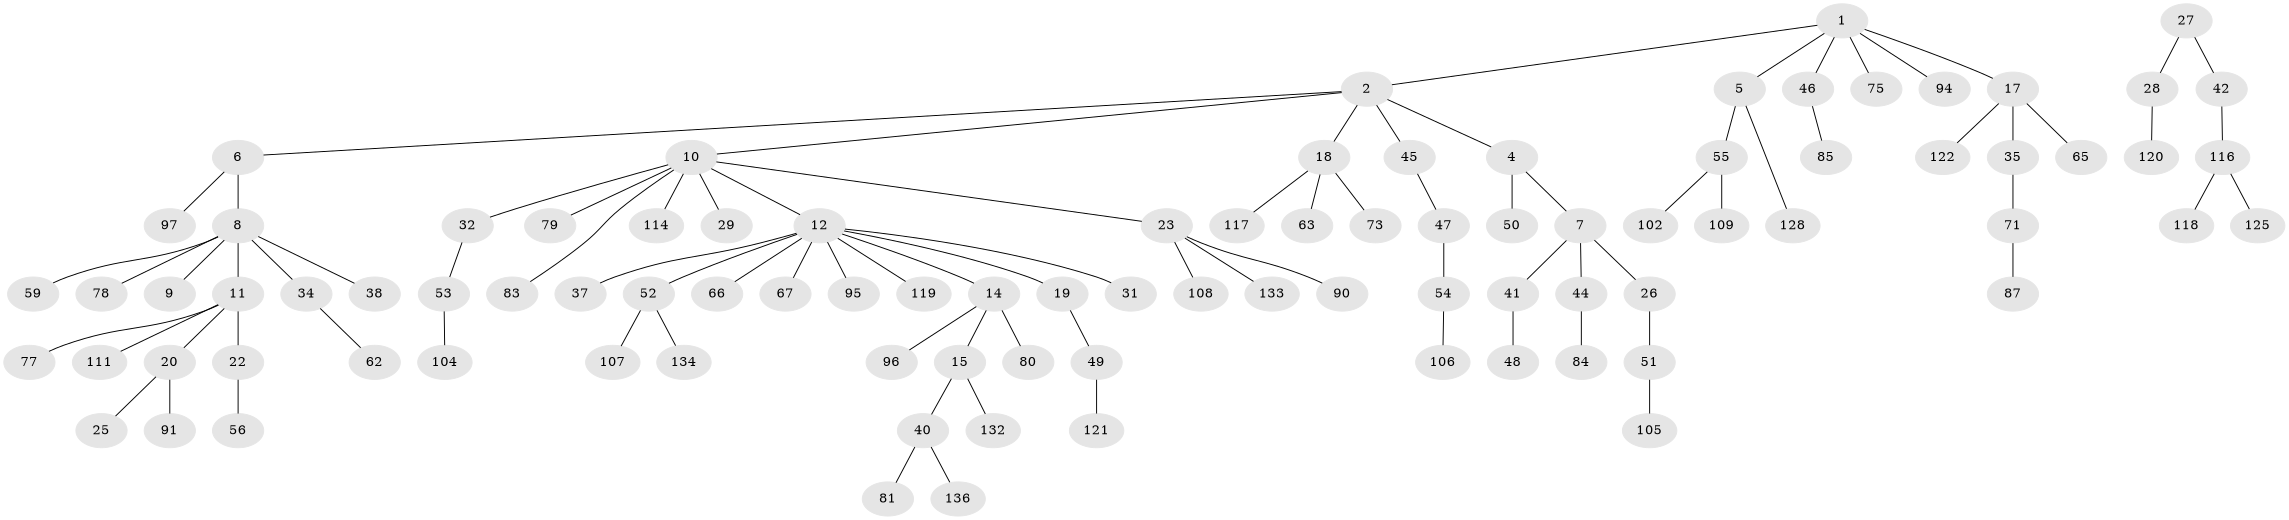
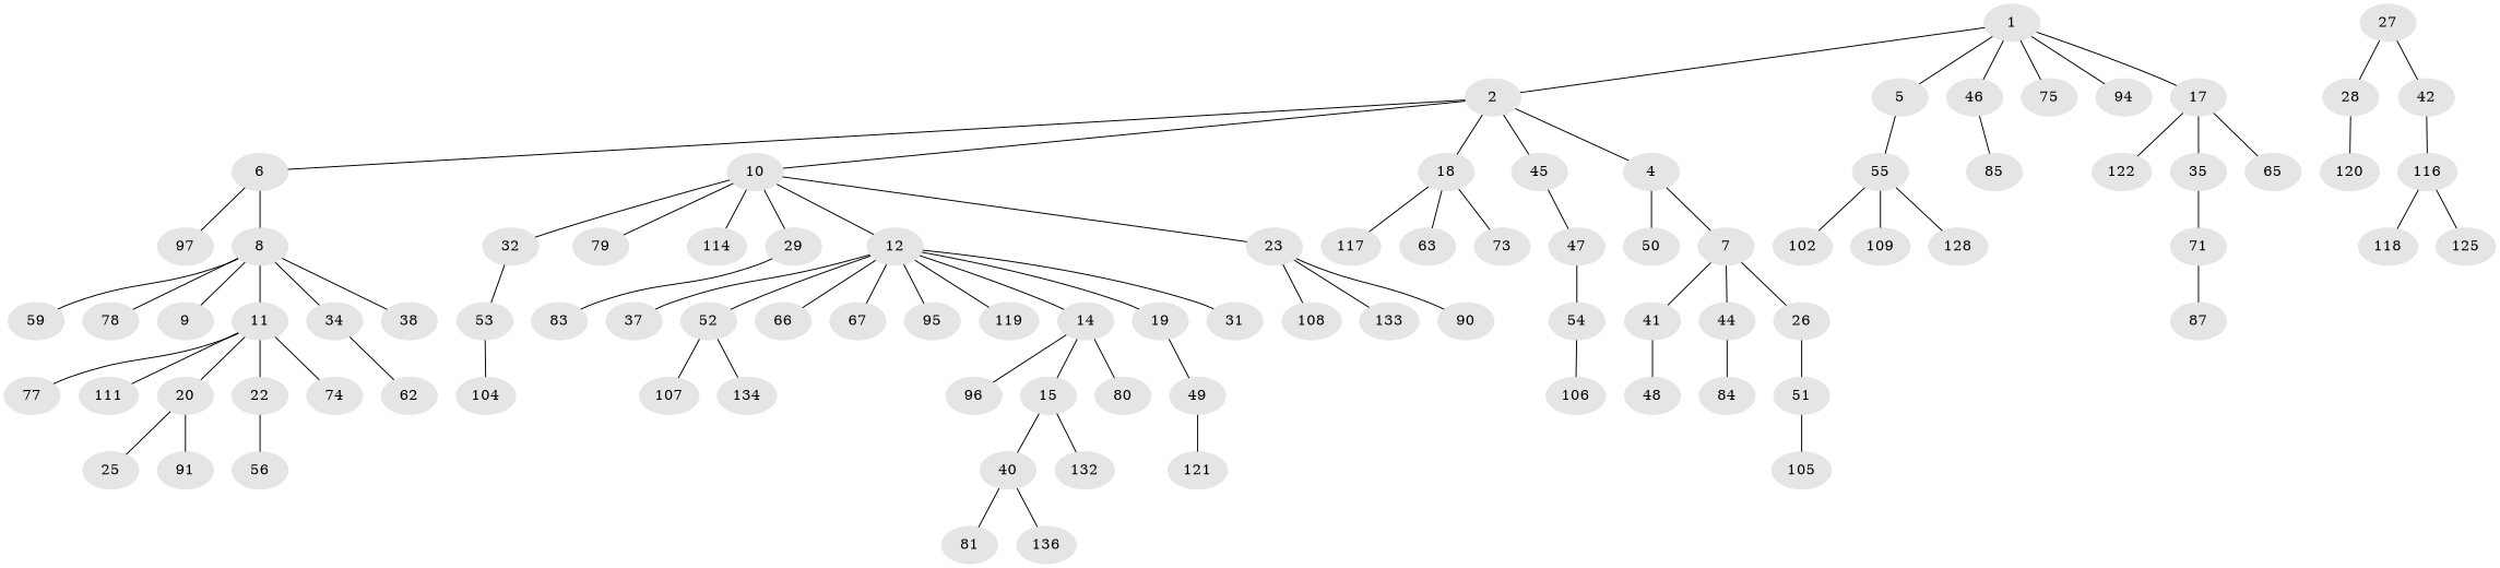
  graph {
    node [color=gray90 style=filled]
    1 [super="+33"]
    2 [super="+3"]
    5 [super="+123"]
    n4 [label=46 super="+130"]
    75 [super="+76"]
    94 [super="+100"]
    17 [super="+98"]
    4
    6 [super="+30"]
    10 [super="+16"]
    18 [super="+70"]
    45
    55
    128
    85
    7 [super="+13"]
    50
    8 [super="+58"]
    97
    12 [super="+21"]
    23 [super="+61"]
    29
    32 [super="+103"]
    79 [super="+110"]
    83
    114 [super="+131"]
    63
    73 [super="+115"]
    117
    47 [super="+64"]
    26
    41 [super="+135"]
    44 [super="+92"]
    35 [super="+93"]
    65 [super="+69"]
    122
    102
    109
    9 [super="+72"]
    11 [super="+68"]
    34 [super="+46"]
    38 [super="+89"]
    59
    78
    51 [super="+57"]
    27 [super="+88"]
    28
    42
    48
    84
    111
    20 [super="+36"]
    22 [super="+24"]
+   74
    77
    62
    14 [super="+39"]
    19
    31
    37 [super="+60"]
    52 [super="+86"]
    66 [super="+112"]
    67 [super="+99"]
    95
    119
    90
    108
    133
    53
    25
    91 [super="+127"]
    56
    15
    80
    96
    49 [super="+129"]
    107
    134
    40 [super="+113"]
    132
    81
    136
    71
    121
    105 [super="+124"]
    120
    116 [super="+126"]
    104
    87
    118
    125
    54 [super="+82"]
    106
    1 -- 2
    1 -- 5
    1 -- n4
    1 -- 75
    1 -- 94
    1 -- 17
    2 -- 4
    2 -- 6
    2 -- 10
    2 -- 18
    2 -- 45
    5 -- 55
-   5 -- 128
+   55 -- 128
    n4 -- 85
    17 -- 35
    17 -- 65
    17 -- 122
    4 -- 7
    4 -- 50
    6 -- 8
    6 -- 97
    10 -- 12
    10 -- 23
    10 -- 29
    10 -- 32
    10 -- 79
-   10 -- 83
+   29 -- 83
    10 -- 114
    18 -- 63
    18 -- 73
    18 -- 117
    45 -- 47
    55 -- 102
    55 -- 109
    7 -- 26
    7 -- 41
    7 -- 44
    8 -- 9
    8 -- 11
    8 -- 34
    8 -- 38
    8 -- 59
    8 -- 78
    12 -- 14
    12 -- 19
    12 -- 31
    12 -- 37
    12 -- 52
    12 -- 66
    12 -- 67
    12 -- 95
    12 -- 119
    23 -- 90
    23 -- 108
    23 -- 133
    32 -- 53
    47 -- 54
    26 -- 51
    41 -- 48
    44 -- 84
    35 -- 71
    11 -- 111
    11 -- 20
    11 -- 22
+   11 -- 74
    11 -- 77
    34 -- 62
    51 -- 105
    27 -- 28
    27 -- 42
    28 -- 120
    42 -- 116
    20 -- 25
    20 -- 91
    22 -- 56
    14 -- 15
    14 -- 80
    14 -- 96
    19 -- 49
    52 -- 107
    52 -- 134
    53 -- 104
    15 -- 40
    15 -- 132
    49 -- 121
    40 -- 81
    40 -- 136
    71 -- 87
    116 -- 118
    116 -- 125
    54 -- 106
  }
